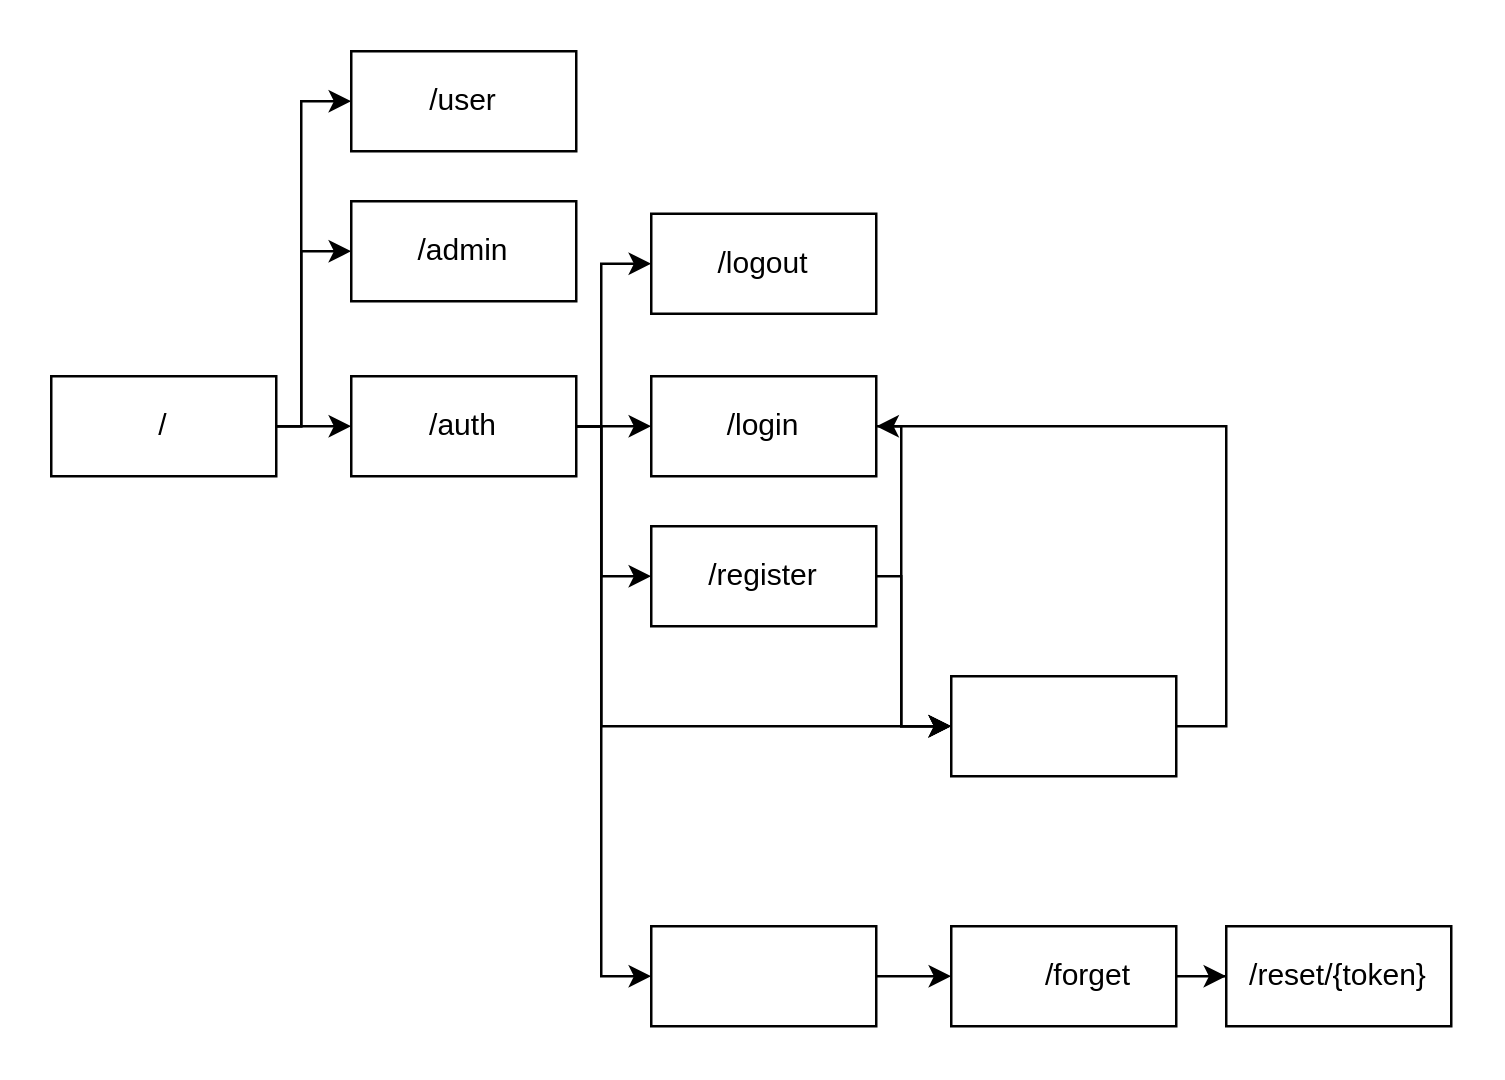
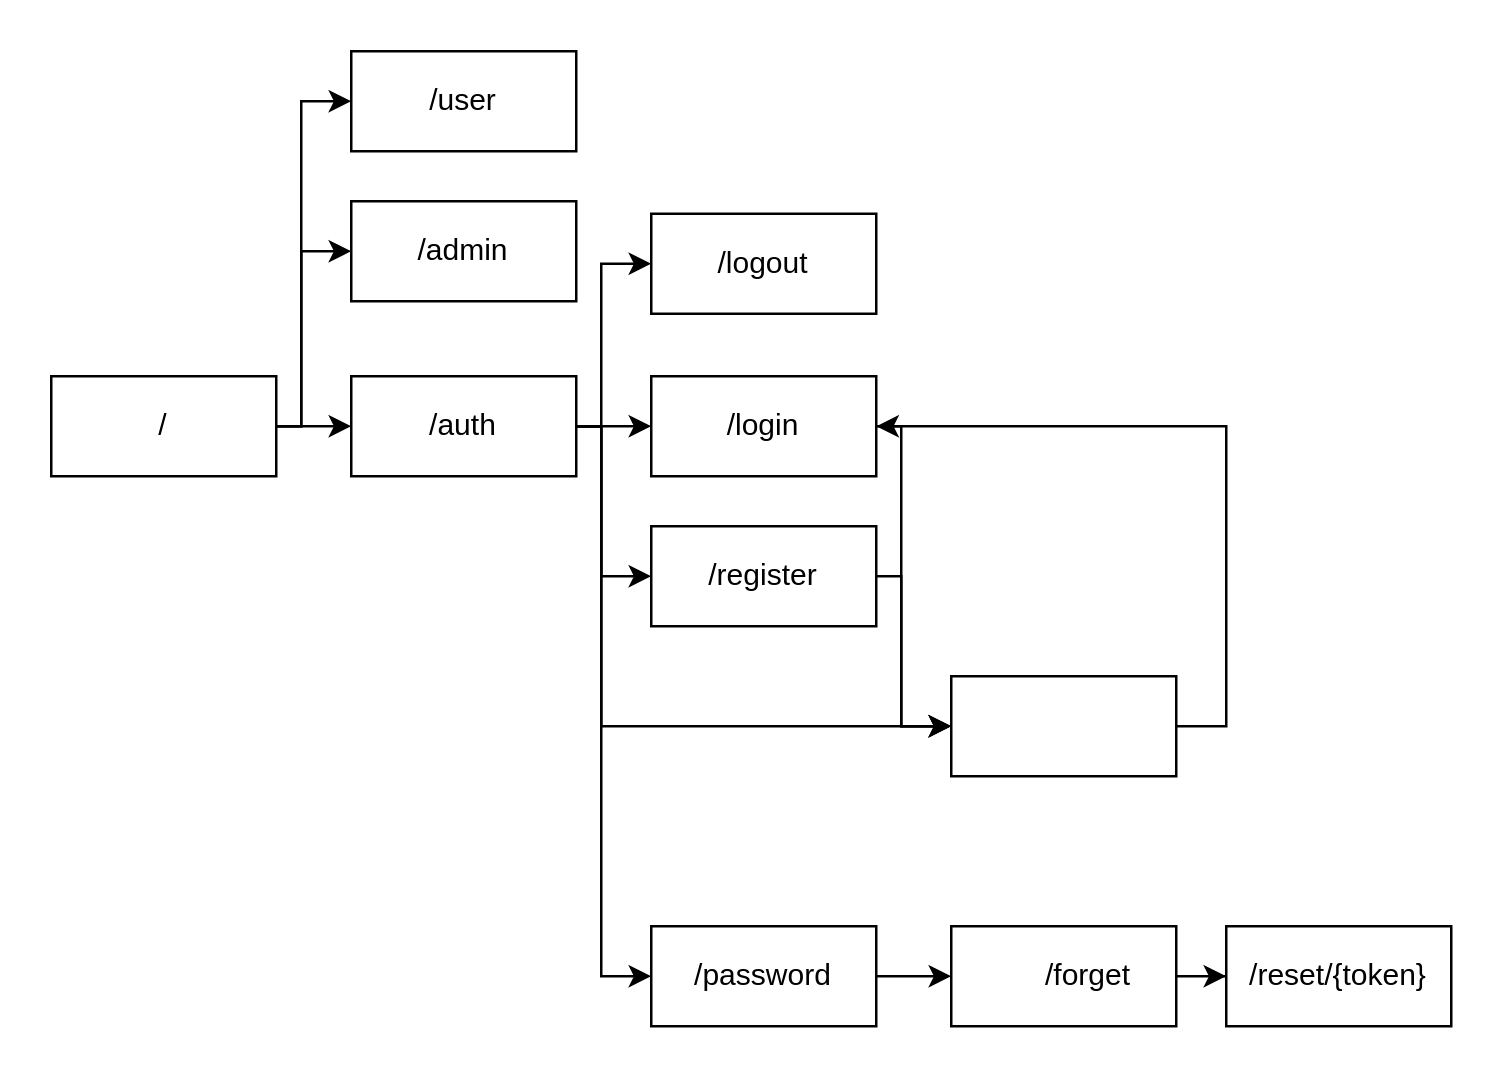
  <mxCell id="0" />
  <mxCell id="1" parent="0" />
  <mxCell id="2" style="edgeStyle=orthogonalEdgeStyle;rounded=0;orthogonalLoop=1;jettySize=auto;html=1;" edge="1" parent="1" source="5" target="12"><mxGeometry relative="1" as="geometry" /></mxCell>
  <mxCell id="3" style="edgeStyle=orthogonalEdgeStyle;rounded=0;orthogonalLoop=1;jettySize=auto;html=1;entryX=0;entryY=0.5;entryDx=0;entryDy=0;" edge="1" parent="1" source="5" target="14"><mxGeometry relative="1" as="geometry"><Array as="points"><mxPoint x="120" y="170" /><mxPoint x="120" y="100" /></Array></mxGeometry></mxCell>
  <mxCell id="4" style="edgeStyle=orthogonalEdgeStyle;rounded=0;orthogonalLoop=1;jettySize=auto;html=1;entryX=0;entryY=0.5;entryDx=0;entryDy=0;" edge="1" parent="1" source="5" target="16"><mxGeometry relative="1" as="geometry"><Array as="points"><mxPoint x="120" y="170" /><mxPoint x="120" y="40" /></Array></mxGeometry></mxCell>
  <mxCell id="5" value="" style="rounded=0;whiteSpace=wrap;html=1;" vertex="1" parent="1"><mxGeometry x="20" y="150" width="90" height="40" as="geometry" /></mxCell>
  <mxCell id="6" value="/" style="text;html=1;strokeColor=none;fillColor=none;align=center;verticalAlign=middle;whiteSpace=wrap;rounded=0;" vertex="1" parent="1"><mxGeometry x="35" y="155" width="60" height="30" as="geometry" /></mxCell>
  <mxCell id="7" style="edgeStyle=orthogonalEdgeStyle;rounded=0;orthogonalLoop=1;jettySize=auto;html=1;entryX=0;entryY=0.5;entryDx=0;entryDy=0;" edge="1" parent="1" source="12" target="19"><mxGeometry relative="1" as="geometry" /></mxCell>
  <mxCell id="8" style="edgeStyle=orthogonalEdgeStyle;rounded=0;orthogonalLoop=1;jettySize=auto;html=1;entryX=0;entryY=0.5;entryDx=0;entryDy=0;" edge="1" parent="1" source="12" target="22"><mxGeometry relative="1" as="geometry"><Array as="points"><mxPoint x="240" y="170" /><mxPoint x="240" y="230" /></Array></mxGeometry></mxCell>
  <mxCell id="9" style="edgeStyle=orthogonalEdgeStyle;rounded=0;orthogonalLoop=1;jettySize=auto;html=1;entryX=0;entryY=0.5;entryDx=0;entryDy=0;" edge="1" parent="1" source="12" target="25"><mxGeometry relative="1" as="geometry"><Array as="points"><mxPoint x="240" y="170" /><mxPoint x="240" y="390" /></Array></mxGeometry></mxCell>
  <mxCell id="10" style="edgeStyle=orthogonalEdgeStyle;rounded=0;orthogonalLoop=1;jettySize=auto;html=1;entryX=0;entryY=0.5;entryDx=0;entryDy=0;" edge="1" parent="1" source="12" target="31"><mxGeometry relative="1" as="geometry"><Array as="points"><mxPoint x="240" y="170" /><mxPoint x="240" y="290" /></Array></mxGeometry></mxCell>
  <mxCell id="11" style="edgeStyle=orthogonalEdgeStyle;rounded=0;orthogonalLoop=1;jettySize=auto;html=1;entryX=0;entryY=0.5;entryDx=0;entryDy=0;" edge="1" parent="1" source="12" target="34"><mxGeometry relative="1" as="geometry"><Array as="points"><mxPoint x="240" y="170" /><mxPoint x="240" y="105" /></Array></mxGeometry></mxCell>
  <mxCell id="12" value="" style="rounded=0;whiteSpace=wrap;html=1;" vertex="1" parent="1"><mxGeometry x="140" y="150" width="90" height="40" as="geometry" /></mxCell>
  <mxCell id="13" value="/auth" style="text;html=1;strokeColor=none;fillColor=none;align=center;verticalAlign=middle;whiteSpace=wrap;rounded=0;" vertex="1" parent="1"><mxGeometry x="155" y="155" width="60" height="30" as="geometry" /></mxCell>
  <mxCell id="14" value="" style="rounded=0;whiteSpace=wrap;html=1;" vertex="1" parent="1"><mxGeometry x="140" y="80" width="90" height="40" as="geometry" /></mxCell>
  <mxCell id="15" value="/admin" style="text;html=1;strokeColor=none;fillColor=none;align=center;verticalAlign=middle;whiteSpace=wrap;rounded=0;" vertex="1" parent="1"><mxGeometry x="155" y="85" width="60" height="30" as="geometry" /></mxCell>
  <mxCell id="16" value="" style="rounded=0;whiteSpace=wrap;html=1;" vertex="1" parent="1"><mxGeometry x="140" y="20" width="90" height="40" as="geometry" /></mxCell>
  <mxCell id="17" value="/user" style="text;html=1;strokeColor=none;fillColor=none;align=center;verticalAlign=middle;whiteSpace=wrap;rounded=0;" vertex="1" parent="1"><mxGeometry x="155" y="25" width="60" height="30" as="geometry" /></mxCell>
  <mxCell id="18" style="edgeStyle=orthogonalEdgeStyle;rounded=0;orthogonalLoop=1;jettySize=auto;html=1;entryX=0;entryY=0.5;entryDx=0;entryDy=0;" edge="1" parent="1" source="19" target="31"><mxGeometry relative="1" as="geometry"><Array as="points"><mxPoint x="360" y="170" /><mxPoint x="360" y="290" /></Array></mxGeometry></mxCell>
  <mxCell id="19" value="" style="rounded=0;whiteSpace=wrap;html=1;" vertex="1" parent="1"><mxGeometry x="260" y="150" width="90" height="40" as="geometry" /></mxCell>
  <mxCell id="20" value="/login" style="text;html=1;strokeColor=none;fillColor=none;align=center;verticalAlign=middle;whiteSpace=wrap;rounded=0;" vertex="1" parent="1"><mxGeometry x="275" y="155" width="60" height="30" as="geometry" /></mxCell>
  <mxCell id="21" style="edgeStyle=orthogonalEdgeStyle;rounded=0;orthogonalLoop=1;jettySize=auto;html=1;entryX=0;entryY=0.5;entryDx=0;entryDy=0;" edge="1" parent="1" source="22" target="31"><mxGeometry relative="1" as="geometry"><Array as="points"><mxPoint x="360" y="230" /><mxPoint x="360" y="290" /></Array></mxGeometry></mxCell>
  <mxCell id="22" value="" style="rounded=0;whiteSpace=wrap;html=1;" vertex="1" parent="1"><mxGeometry x="260" y="210" width="90" height="40" as="geometry" /></mxCell>
  <mxCell id="23" value="/register" style="text;html=1;strokeColor=none;fillColor=none;align=center;verticalAlign=middle;whiteSpace=wrap;rounded=0;" vertex="1" parent="1"><mxGeometry x="275" y="215" width="60" height="30" as="geometry" /></mxCell>
  <mxCell id="24" style="edgeStyle=orthogonalEdgeStyle;rounded=0;orthogonalLoop=1;jettySize=auto;html=1;entryX=0;entryY=0.5;entryDx=0;entryDy=0;" edge="1" parent="1" source="25" target="28"><mxGeometry relative="1" as="geometry"><Array as="points"><mxPoint x="370" y="390" /><mxPoint x="370" y="390" /></Array></mxGeometry></mxCell>
  <mxCell id="25" value="" style="rounded=0;whiteSpace=wrap;html=1;" vertex="1" parent="1"><mxGeometry x="260" y="370" width="90" height="40" as="geometry" /></mxCell>
+ <mxCell id="26" value="/password" style="text;html=1;strokeColor=none;fillColor=none;align=center;verticalAlign=middle;whiteSpace=wrap;rounded=0;" vertex="1" parent="1"><mxGeometry x="275" y="375" width="60" height="30" as="geometry" /></mxCell>
  <mxCell id="27" style="edgeStyle=orthogonalEdgeStyle;rounded=0;orthogonalLoop=1;jettySize=auto;html=1;entryX=0;entryY=0.5;entryDx=0;entryDy=0;" edge="1" parent="1" source="28" target="32"><mxGeometry relative="1" as="geometry" /></mxCell>
  <mxCell id="28" value="" style="rounded=0;whiteSpace=wrap;html=1;" vertex="1" parent="1"><mxGeometry x="380" y="370" width="90" height="40" as="geometry" /></mxCell>
  <mxCell id="29" value="/forget" style="text;html=1;strokeColor=none;fillColor=none;align=center;verticalAlign=middle;whiteSpace=wrap;rounded=0;" vertex="1" parent="1"><mxGeometry x="405" y="375" width="60" height="30" as="geometry" /></mxCell>
  <mxCell id="30" style="edgeStyle=orthogonalEdgeStyle;rounded=0;orthogonalLoop=1;jettySize=auto;html=1;entryX=1;entryY=0.5;entryDx=0;entryDy=0;" edge="1" parent="1" source="31" target="19"><mxGeometry relative="1" as="geometry"><Array as="points"><mxPoint x="490" y="290" /><mxPoint x="490" y="170" /></Array></mxGeometry></mxCell>
  <mxCell id="31" value="" style="rounded=0;whiteSpace=wrap;html=1;" vertex="1" parent="1"><mxGeometry x="380" y="270" width="90" height="40" as="geometry" /></mxCell>
  <mxCell id="32" value="" style="rounded=0;whiteSpace=wrap;html=1;" vertex="1" parent="1"><mxGeometry x="490" y="370" width="90" height="40" as="geometry" /></mxCell>
  <mxCell id="33" value="/reset/{token}" style="text;html=1;strokeColor=none;fillColor=none;align=center;verticalAlign=middle;whiteSpace=wrap;rounded=0;" vertex="1" parent="1"><mxGeometry x="505" y="375" width="60" height="30" as="geometry" /></mxCell>
  <mxCell id="34" value="" style="rounded=0;whiteSpace=wrap;html=1;" vertex="1" parent="1"><mxGeometry x="260" y="85" width="90" height="40" as="geometry" /></mxCell>
  <mxCell id="35" value="/logout" style="text;html=1;strokeColor=none;fillColor=none;align=center;verticalAlign=middle;whiteSpace=wrap;rounded=0;" vertex="1" parent="1"><mxGeometry x="275" y="90" width="60" height="30" as="geometry" /></mxCell>
